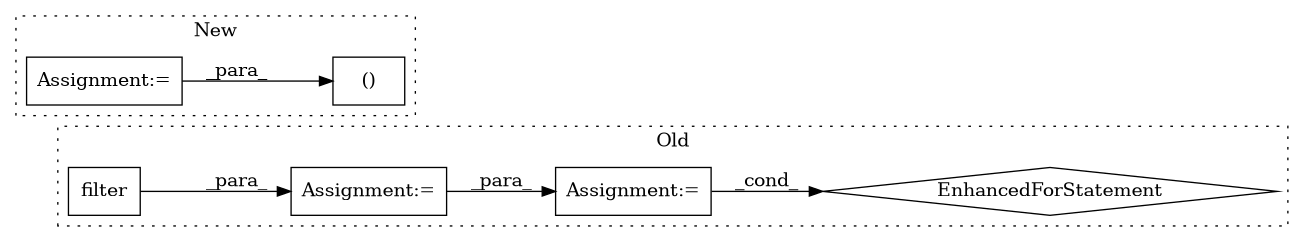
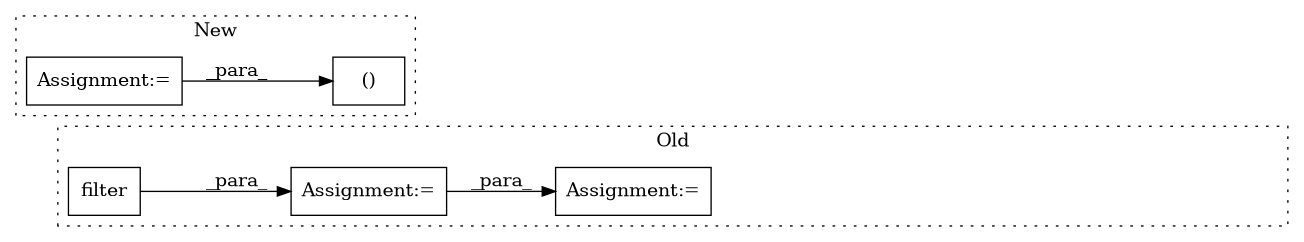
  digraph {
    rankdir=LR
    node [a=7 l="65,2" s="3929,4014" shape=box]
    n1 [a=32 l="7,1" label=filter s="3418,3466"]
    n2 [label="Assignment:="]
    n3 [l=1 label="Assignment:=" s=3412]
-   n4 [a=70 label=EnhancedForStatement shape=diamond]
    n5 [a=106 l=40 label="()" s=3144]
    n6 [l=1 label="Assignment:=" s=1773]
    subgraph cluster_1 {
      label=Old
      style=dotted
      n1
      n2
      n3
-     n4
    }
    subgraph cluster_2 {
      label=New
      style=dotted
      n5
      n6
    }
    n1 -> n3 [label=_para_]
-   n2 -> n4 [label=_cond_]
    n3 -> n2 [label=_para_]
    n6 -> n5 [label=_para_]
  }
